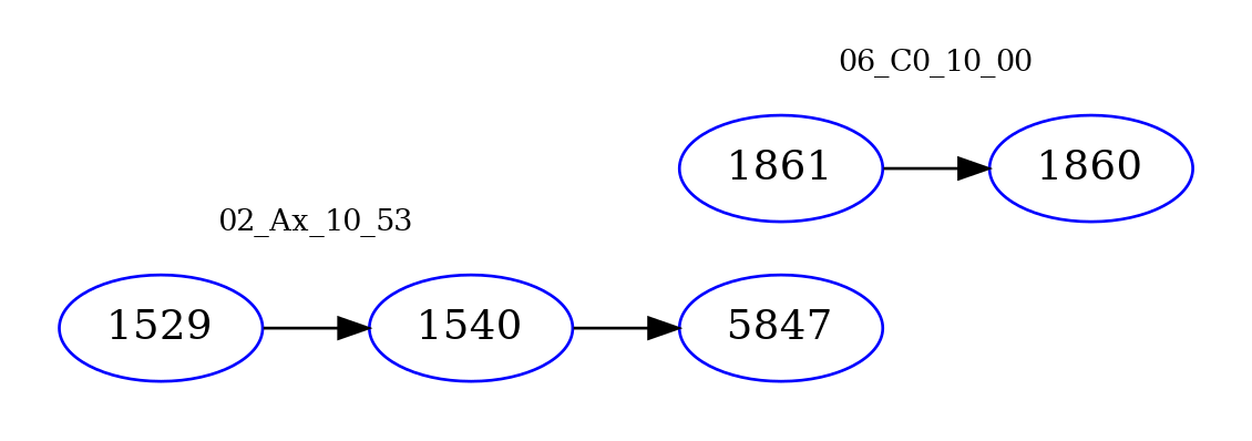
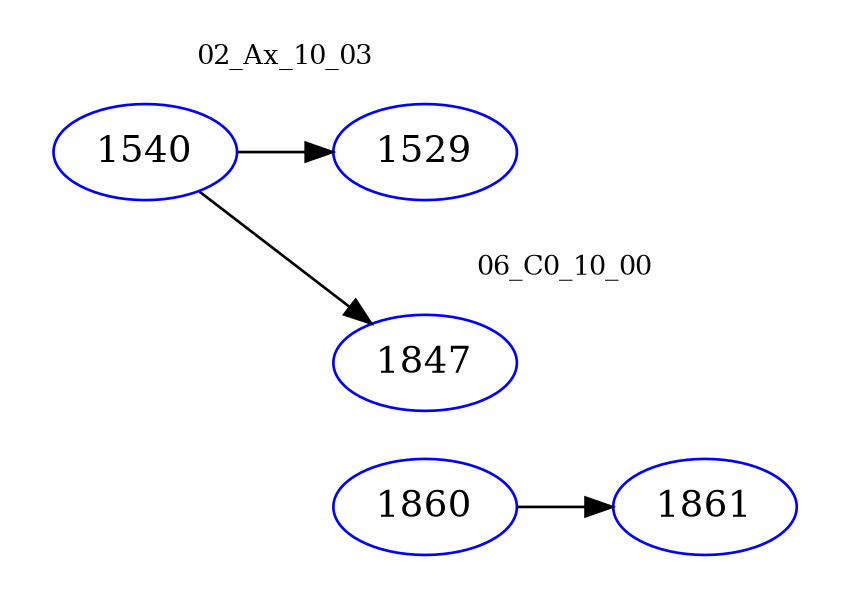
  digraph {
    rankdir=LR
    node [color=blue]
    edge [color=black]
    n1 [label=1529]
    n2 [label=1540]
    n3 [label=1861]
-   n4 [label=5847]
+   n4 [label=1847]
    n5 [label=1860]
    subgraph cluster_1 {
      color=white
      fontsize=10
-     label="02_Ax_10_53"
+     label="02_Ax_10_03"
      n1
      n2
    }
    subgraph cluster_2 {
      color=white
      fontsize=10
      label="06_C0_10_00"
      n3
      n4
      n5
    }
-   n1 -> n2
+   n2 -> n1
    n2 -> n4
-   n3 -> n5
+   n5 -> n3
  }
